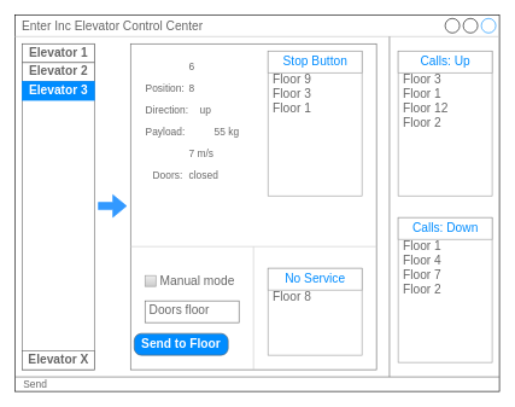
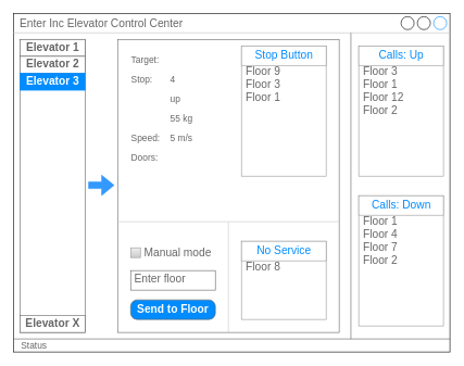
  <mxCell id="0" />
  <mxCell id="1" parent="0" />
  <mxCell id="2" value="Enter Inc Elevator Control Center" style="strokeWidth=1;shadow=0;dashed=0;align=center;html=1;shape=mxgraph.mockup.containers.window;align=left;verticalAlign=top;spacingLeft=8;strokeColor2=#008cff;strokeColor3=#c4c4c4;fontColor=#666666;mainText=;fontSize=17;labelBackgroundColor=none;" parent="1" vertex="1"><mxGeometry x="20" y="20" width="670" height="520" as="geometry" /></mxCell>
  <mxCell id="3" value="" style="rounded=0;whiteSpace=wrap;html=1;fillColor=none;strokeColor=#666666;" vertex="1" parent="1"><mxGeometry x="180" y="60" width="340" height="450" as="geometry" /></mxCell>
  <mxCell id="4" value="" style="strokeWidth=1;shadow=0;dashed=0;align=center;html=1;shape=mxgraph.mockup.containers.rrect;rSize=0;strokeColor=#666666;" parent="1" vertex="1"><mxGeometry x="30" y="60" width="100" height="450" as="geometry" /></mxCell>
  <mxCell id="5" value="Elevator 1" style="strokeColor=inherit;fillColor=inherit;gradientColor=inherit;strokeWidth=1;shadow=0;dashed=0;align=center;html=1;shape=mxgraph.mockup.containers.rrect;rSize=0;fontSize=17;fontColor=#666666;fontStyle=1;resizeWidth=1;" parent="4" vertex="1"><mxGeometry width="100" height="26" relative="1" as="geometry" /></mxCell>
  <mxCell id="6" value="Elevator 2" style="strokeColor=inherit;fillColor=inherit;gradientColor=inherit;strokeWidth=1;shadow=0;dashed=0;align=center;html=1;shape=mxgraph.mockup.containers.rrect;rSize=0;fontSize=17;fontColor=#666666;fontStyle=1;resizeWidth=1;" parent="4" vertex="1"><mxGeometry width="100" height="26" relative="1" as="geometry"><mxPoint y="26" as="offset" /></mxGeometry></mxCell>
  <mxCell id="7" value="Elevator 3" style="strokeWidth=1;shadow=0;dashed=0;align=center;html=1;shape=mxgraph.mockup.containers.rrect;rSize=0;fontSize=17;fontColor=#ffffff;fontStyle=1;fillColor=#008cff;strokeColor=#008cff;resizeWidth=1;" parent="4" vertex="1"><mxGeometry width="100" height="26" relative="1" as="geometry"><mxPoint y="52" as="offset" /></mxGeometry></mxCell>
  <mxCell id="8" value="Elevator X" style="strokeColor=inherit;fillColor=inherit;gradientColor=inherit;strokeWidth=1;shadow=0;dashed=0;align=center;html=1;shape=mxgraph.mockup.containers.rrect;rSize=0;fontSize=17;fontColor=#666666;fontStyle=1;resizeWidth=1;" parent="4" vertex="1"><mxGeometry y="1" width="100" height="26" relative="1" as="geometry"><mxPoint y="-26" as="offset" /></mxGeometry></mxCell>
  <mxCell id="9" value="" style="shape=flexArrow;endArrow=classic;html=1;width=2.419;endSize=1.484;endWidth=2.674;strokeColor=#666666;" parent="1" edge="1"><mxGeometry width="50" height="50" relative="1" as="geometry"><mxPoint x="446" y="107" as="sourcePoint" /><mxPoint x="446" y="92" as="targetPoint" /></mxGeometry></mxCell>
  <mxCell id="10" value="" style="shape=flexArrow;endArrow=classic;html=1;width=2.419;endSize=1.484;endWidth=2.674;strokeColor=#666666;" parent="1" edge="1"><mxGeometry width="50" height="50" relative="1" as="geometry"><mxPoint x="445" y="153" as="sourcePoint" /><mxPoint x="445" y="166" as="targetPoint" /></mxGeometry></mxCell>
  <mxCell id="11" value="" style="group" parent="1" vertex="1" connectable="0"><mxGeometry x="199" y="81" width="360" height="360" as="geometry" /></mxCell>
  <mxCell id="12" value="" style="group;fontSize=12;" parent="11" vertex="1" connectable="0"><mxGeometry y="30" width="360" height="330" as="geometry" /></mxCell>
- <mxCell id="13" value="Position:" style="text;html=1;strokeColor=none;fillColor=none;align=left;verticalAlign=middle;whiteSpace=wrap;rounded=0;fontSize=14;fontColor=#666666;" parent="12" vertex="1"><mxGeometry width="40" height="20" as="geometry" /></mxCell>
- <mxCell id="14" value="Direction:" style="text;html=1;strokeColor=none;fillColor=none;align=left;verticalAlign=middle;whiteSpace=wrap;rounded=0;fontSize=14;fontColor=#666666;" parent="12" vertex="1"><mxGeometry y="30" width="40" height="20" as="geometry" /></mxCell>
- <mxCell id="15" value="Payload:" style="text;html=1;strokeColor=none;fillColor=none;align=left;verticalAlign=middle;whiteSpace=wrap;rounded=0;fontSize=14;fontColor=#666666;" parent="12" vertex="1"><mxGeometry y="60" width="40" height="20" as="geometry" /></mxCell>
- <mxCell id="17" value="Doors:" style="text;html=1;strokeColor=none;fillColor=none;align=left;verticalAlign=middle;whiteSpace=wrap;rounded=0;fontSize=14;fontColor=#666666;" parent="12" vertex="1"><mxGeometry x="10" y="120" width="40" height="20" as="geometry" /></mxCell>
- <mxCell id="18" value="8" style="text;html=1;strokeColor=none;fillColor=none;align=left;verticalAlign=middle;whiteSpace=wrap;rounded=0;fontSize=14;fontColor=#666666;" parent="12" vertex="1"><mxGeometry x="60" width="40" height="20" as="geometry" /></mxCell>
- <mxCell id="19" value="up" style="text;html=1;strokeColor=none;fillColor=none;align=left;verticalAlign=middle;whiteSpace=wrap;rounded=0;fontSize=14;fontColor=#666666;" parent="12" vertex="1"><mxGeometry x="75" y="30" width="40" height="20" as="geometry" /></mxCell>
- <mxCell id="20" value="55 kg" style="text;html=1;strokeColor=none;fillColor=none;align=left;verticalAlign=middle;whiteSpace=wrap;rounded=0;fontSize=14;fontColor=#666666;" parent="12" vertex="1"><mxGeometry x="95" y="60" width="40" height="20" as="geometry" /></mxCell>
- <mxCell id="21" value="7 m/s" style="text;html=1;strokeColor=none;fillColor=none;align=left;verticalAlign=middle;whiteSpace=wrap;rounded=0;fontSize=14;fontColor=#666666;" parent="12" vertex="1"><mxGeometry x="60" y="90" width="40" height="20" as="geometry" /></mxCell>
- <mxCell id="22" value="closed" style="text;html=1;strokeColor=none;fillColor=none;align=left;verticalAlign=middle;whiteSpace=wrap;rounded=0;fontSize=14;fontColor=#666666;" parent="12" vertex="1"><mxGeometry x="60" y="120" width="40" height="20" as="geometry" /></mxCell>
- <mxCell id="24" value="6" style="text;html=1;strokeColor=none;fillColor=none;align=left;verticalAlign=middle;whiteSpace=wrap;rounded=0;fontSize=14;fontColor=#666666;" parent="11" vertex="1"><mxGeometry x="60" width="40" height="20" as="geometry" /></mxCell>
+ <mxCell id="13" value="Stop:" style="text;html=1;strokeColor=none;fillColor=none;align=left;verticalAlign=middle;whiteSpace=wrap;rounded=0;fontSize=14;fontColor=#666666;" parent="12" vertex="1"><mxGeometry width="40" height="20" as="geometry" /></mxCell>
+ <mxCell id="16" value="Speed:" style="text;html=1;strokeColor=none;fillColor=none;align=left;verticalAlign=middle;whiteSpace=wrap;rounded=0;fontSize=14;fontColor=#666666;" parent="12" vertex="1"><mxGeometry y="90" width="40" height="20" as="geometry" /></mxCell>
+ <mxCell id="17" value="Doors:" style="text;html=1;strokeColor=none;fillColor=none;align=left;verticalAlign=middle;whiteSpace=wrap;rounded=0;fontSize=14;fontColor=#666666;" parent="12" vertex="1"><mxGeometry y="120" width="40" height="20" as="geometry" /></mxCell>
+ <mxCell id="18" value="4" style="text;html=1;strokeColor=none;fillColor=none;align=left;verticalAlign=middle;whiteSpace=wrap;rounded=0;fontSize=14;fontColor=#666666;" parent="12" vertex="1"><mxGeometry x="60" width="40" height="20" as="geometry" /></mxCell>
+ <mxCell id="19" value="up" style="text;html=1;strokeColor=none;fillColor=none;align=left;verticalAlign=middle;whiteSpace=wrap;rounded=0;fontSize=14;fontColor=#666666;" parent="12" vertex="1"><mxGeometry x="60" y="30" width="40" height="20" as="geometry" /></mxCell>
+ <mxCell id="20" value="55 kg" style="text;html=1;strokeColor=none;fillColor=none;align=left;verticalAlign=middle;whiteSpace=wrap;rounded=0;fontSize=14;fontColor=#666666;" parent="12" vertex="1"><mxGeometry x="60" y="60" width="40" height="20" as="geometry" /></mxCell>
+ <mxCell id="21" value="5 m/s" style="text;html=1;strokeColor=none;fillColor=none;align=left;verticalAlign=middle;whiteSpace=wrap;rounded=0;fontSize=14;fontColor=#666666;" parent="12" vertex="1"><mxGeometry x="60" y="90" width="40" height="20" as="geometry" /></mxCell>
+ <mxCell id="23" value="Target:&amp;nbsp;" style="text;html=1;strokeColor=none;fillColor=none;align=left;verticalAlign=middle;whiteSpace=wrap;rounded=0;fontSize=14;fontColor=#666666;" parent="11" vertex="1"><mxGeometry width="40" height="20" as="geometry" /></mxCell>
  <mxCell id="25" value="" style="strokeWidth=1;shadow=0;dashed=0;align=center;html=1;shape=mxgraph.mockup.forms.rrect;rSize=0;strokeColor=#999999;fillColor=#ffffff;" parent="1" vertex="1"><mxGeometry x="370" y="70" width="130" height="200" as="geometry" /></mxCell>
  <mxCell id="26" value="Stop Button" style="strokeWidth=1;shadow=0;dashed=0;align=center;html=1;shape=mxgraph.mockup.forms.rrect;rSize=0;strokeColor=#999999;fontColor=#008cff;fontSize=17;fillColor=#ffffff;resizeWidth=1;" parent="25" vertex="1"><mxGeometry width="130" height="30" relative="1" as="geometry" /></mxCell>
  <mxCell id="27" value="Floor 9&amp;nbsp;" style="strokeWidth=1;shadow=0;dashed=0;align=center;html=1;shape=mxgraph.mockup.forms.anchor;fontSize=17;fontColor=#666666;align=left;spacingLeft=5;resizeWidth=1;" parent="25" vertex="1"><mxGeometry width="130" height="20" relative="1" as="geometry"><mxPoint y="30" as="offset" /></mxGeometry></mxCell>
  <mxCell id="28" value="Floor 3" style="strokeWidth=1;shadow=0;dashed=0;align=center;html=1;shape=mxgraph.mockup.forms.anchor;fontSize=17;fontColor=#666666;align=left;spacingLeft=5;resizeWidth=1;" parent="25" vertex="1"><mxGeometry width="130" height="20" relative="1" as="geometry"><mxPoint y="50" as="offset" /></mxGeometry></mxCell>
  <mxCell id="29" value="Floor 1" style="strokeWidth=1;shadow=0;dashed=0;align=center;html=1;shape=mxgraph.mockup.forms.rrect;rSize=0;fontSize=17;fontColor=#666666;align=left;spacingLeft=5;strokeColor=none;resizeWidth=1;fillColor=none;" parent="25" vertex="1"><mxGeometry width="130" height="20" relative="1" as="geometry"><mxPoint y="70" as="offset" /></mxGeometry></mxCell>
  <mxCell id="30" value="" style="strokeWidth=1;shadow=0;dashed=0;align=center;html=1;shape=mxgraph.mockup.forms.rrect;rSize=0;strokeColor=#999999;fillColor=#ffffff;" parent="1" vertex="1"><mxGeometry x="550" y="70" width="130" height="200" as="geometry" /></mxCell>
  <mxCell id="31" value="Calls: Up" style="strokeWidth=1;shadow=0;dashed=0;align=center;html=1;shape=mxgraph.mockup.forms.rrect;rSize=0;strokeColor=#999999;fontColor=#008cff;fontSize=17;fillColor=#ffffff;resizeWidth=1;" parent="30" vertex="1"><mxGeometry width="130" height="30" relative="1" as="geometry" /></mxCell>
  <mxCell id="32" value="Floor 3&amp;nbsp;" style="strokeWidth=1;shadow=0;dashed=0;align=center;html=1;shape=mxgraph.mockup.forms.anchor;fontSize=17;fontColor=#666666;align=left;spacingLeft=5;resizeWidth=1;" parent="30" vertex="1"><mxGeometry width="130" height="20" relative="1" as="geometry"><mxPoint y="30" as="offset" /></mxGeometry></mxCell>
  <mxCell id="33" value="Floor 1" style="strokeWidth=1;shadow=0;dashed=0;align=center;html=1;shape=mxgraph.mockup.forms.anchor;fontSize=17;fontColor=#666666;align=left;spacingLeft=5;resizeWidth=1;" parent="30" vertex="1"><mxGeometry width="130" height="20" relative="1" as="geometry"><mxPoint y="50" as="offset" /></mxGeometry></mxCell>
  <mxCell id="34" value="Floor 12" style="strokeWidth=1;shadow=0;dashed=0;align=center;html=1;shape=mxgraph.mockup.forms.rrect;rSize=0;fontSize=17;fontColor=#666666;align=left;spacingLeft=5;strokeColor=none;resizeWidth=1;fillColor=none;" parent="30" vertex="1"><mxGeometry width="130" height="20" relative="1" as="geometry"><mxPoint y="70" as="offset" /></mxGeometry></mxCell>
  <mxCell id="35" value="Floor 2&amp;nbsp;" style="strokeWidth=1;shadow=0;dashed=0;align=center;html=1;shape=mxgraph.mockup.forms.anchor;fontSize=17;fontColor=#666666;align=left;spacingLeft=5;resizeWidth=1;" parent="30" vertex="1"><mxGeometry width="130" height="20" relative="1" as="geometry"><mxPoint y="90" as="offset" /></mxGeometry></mxCell>
  <mxCell id="36" value="" style="strokeWidth=1;shadow=0;dashed=0;align=center;html=1;shape=mxgraph.mockup.forms.rrect;rSize=0;strokeColor=#999999;fillColor=#ffffff;" parent="1" vertex="1"><mxGeometry x="550" y="300" width="130" height="200" as="geometry" /></mxCell>
  <mxCell id="37" value="Calls: Down" style="strokeWidth=1;shadow=0;dashed=0;align=center;html=1;shape=mxgraph.mockup.forms.rrect;rSize=0;strokeColor=#999999;fontColor=#008cff;fontSize=17;fillColor=#ffffff;resizeWidth=1;" parent="36" vertex="1"><mxGeometry width="130" height="30" relative="1" as="geometry" /></mxCell>
  <mxCell id="38" value="Floor 1&amp;nbsp;" style="strokeWidth=1;shadow=0;dashed=0;align=center;html=1;shape=mxgraph.mockup.forms.anchor;fontSize=17;fontColor=#666666;align=left;spacingLeft=5;resizeWidth=1;" parent="36" vertex="1"><mxGeometry width="130" height="20" relative="1" as="geometry"><mxPoint y="30" as="offset" /></mxGeometry></mxCell>
  <mxCell id="39" value="Floor 4" style="strokeWidth=1;shadow=0;dashed=0;align=center;html=1;shape=mxgraph.mockup.forms.anchor;fontSize=17;fontColor=#666666;align=left;spacingLeft=5;resizeWidth=1;" parent="36" vertex="1"><mxGeometry width="130" height="20" relative="1" as="geometry"><mxPoint y="50" as="offset" /></mxGeometry></mxCell>
  <mxCell id="40" value="Floor 7" style="strokeWidth=1;shadow=0;dashed=0;align=center;html=1;shape=mxgraph.mockup.forms.rrect;rSize=0;fontSize=17;fontColor=#666666;align=left;spacingLeft=5;strokeColor=none;resizeWidth=1;fillColor=none;" parent="36" vertex="1"><mxGeometry width="130" height="20" relative="1" as="geometry"><mxPoint y="70" as="offset" /></mxGeometry></mxCell>
  <mxCell id="41" value="Floor 2&amp;nbsp;" style="strokeWidth=1;shadow=0;dashed=0;align=center;html=1;shape=mxgraph.mockup.forms.anchor;fontSize=17;fontColor=#666666;align=left;spacingLeft=5;resizeWidth=1;" parent="36" vertex="1"><mxGeometry width="130" height="20" relative="1" as="geometry"><mxPoint y="90" as="offset" /></mxGeometry></mxCell>
  <mxCell id="42" value="" style="endArrow=none;html=1;strokeColor=#666666;" edge="1" parent="1"><mxGeometry width="50" height="50" relative="1" as="geometry"><mxPoint x="538" y="520" as="sourcePoint" /><mxPoint x="538" y="50" as="targetPoint" /></mxGeometry></mxCell>
- <mxCell id="43" value="Send" style="text;html=1;strokeColor=none;fillColor=none;align=left;verticalAlign=middle;whiteSpace=wrap;rounded=0;fontSize=14;fontColor=#666666;" vertex="1" parent="1"><mxGeometry x="30" y="520" width="40" height="20" as="geometry" /></mxCell>
+ <mxCell id="43" value="Status" style="text;html=1;strokeColor=none;fillColor=none;align=left;verticalAlign=middle;whiteSpace=wrap;rounded=0;fontSize=14;fontColor=#666666;" vertex="1" parent="1"><mxGeometry x="30" y="520" width="40" height="20" as="geometry" /></mxCell>
  <mxCell id="44" value="" style="endArrow=none;html=1;strokeColor=#666666;" edge="1" parent="1"><mxGeometry width="50" height="50" relative="1" as="geometry"><mxPoint x="20" y="520" as="sourcePoint" /><mxPoint x="690" y="520" as="targetPoint" /></mxGeometry></mxCell>
  <mxCell id="45" value="" style="strokeWidth=1;shadow=0;dashed=0;align=center;html=1;shape=mxgraph.mockup.forms.rrect;rSize=0;strokeColor=#999999;fillColor=#ffffff;" parent="1" vertex="1"><mxGeometry x="370" y="370" width="130" height="120" as="geometry" /></mxCell>
  <mxCell id="46" value="No Service" style="strokeWidth=1;shadow=0;dashed=0;align=center;html=1;shape=mxgraph.mockup.forms.rrect;rSize=0;strokeColor=#999999;fontColor=#008cff;fontSize=17;fillColor=#ffffff;resizeWidth=1;" parent="45" vertex="1"><mxGeometry width="130" height="30" relative="1" as="geometry" /></mxCell>
  <mxCell id="47" value="Floor 8&amp;nbsp;" style="strokeWidth=1;shadow=0;dashed=0;align=center;html=1;shape=mxgraph.mockup.forms.anchor;fontSize=17;fontColor=#666666;align=left;spacingLeft=5;resizeWidth=1;" parent="45" vertex="1"><mxGeometry width="130" height="20" relative="1" as="geometry"><mxPoint y="30" as="offset" /></mxGeometry></mxCell>
- <mxCell id="48" value="Send to Floor" style="strokeWidth=1;shadow=0;dashed=0;align=center;html=1;shape=mxgraph.mockup.buttons.button;strokeColor=#666666;fontColor=#ffffff;mainText=;buttonStyle=round;fontSize=17;fontStyle=1;fillColor=#008cff;whiteSpace=wrap;" parent="1" vertex="1"><mxGeometry x="185" y="460" width="130" height="30" as="geometry" /></mxCell>
- <mxCell id="49" value="Doors floor" style="strokeWidth=1;shadow=0;dashed=0;align=center;html=1;shape=mxgraph.mockup.text.textBox;fontColor=#666666;align=left;fontSize=17;spacingLeft=4;spacingTop=-3;strokeColor=#666666;mainText=" parent="1" vertex="1"><mxGeometry x="200" y="415" width="130" height="30" as="geometry" /></mxCell>
+ <mxCell id="48" value="Send to Floor" style="strokeWidth=1;shadow=0;dashed=0;align=center;html=1;shape=mxgraph.mockup.buttons.button;strokeColor=#666666;fontColor=#ffffff;mainText=;buttonStyle=round;fontSize=17;fontStyle=1;fillColor=#008cff;whiteSpace=wrap;" parent="1" vertex="1"><mxGeometry x="200" y="460" width="130" height="30" as="geometry" /></mxCell>
+ <mxCell id="49" value="Enter floor" style="strokeWidth=1;shadow=0;dashed=0;align=center;html=1;shape=mxgraph.mockup.text.textBox;fontColor=#666666;align=left;fontSize=17;spacingLeft=4;spacingTop=-3;strokeColor=#666666;mainText=" parent="1" vertex="1"><mxGeometry x="200" y="415" width="130" height="30" as="geometry" /></mxCell>
  <mxCell id="50" value="Manual mode" style="strokeWidth=1;shadow=0;dashed=0;align=center;html=1;shape=mxgraph.mockup.forms.rrect;rSize=0;fillColor=#eeeeee;strokeColor=#999999;gradientColor=#cccccc;align=left;spacingLeft=4;fontSize=17;fontColor=#666666;labelPosition=right;" vertex="1" parent="1"><mxGeometry x="200" y="380" width="15" height="15" as="geometry" /></mxCell>
  <mxCell id="51" value="" style="shape=flexArrow;endArrow=classic;html=1;strokeColor=#3399FF;fillColor=#3399FF;" edge="1" parent="1"><mxGeometry width="50" height="50" relative="1" as="geometry"><mxPoint x="135" y="284" as="sourcePoint" /><mxPoint x="175" y="284" as="targetPoint" /></mxGeometry></mxCell>
  <mxCell id="52" value="" style="endArrow=none;html=1;strokeColor=#CCCCCC;" edge="1" parent="1"><mxGeometry width="50" height="50" relative="1" as="geometry"><mxPoint x="350" y="510" as="sourcePoint" /><mxPoint x="350" y="340" as="targetPoint" /></mxGeometry></mxCell>
  <mxCell id="53" value="" style="endArrow=none;html=1;strokeColor=#CCCCCC;" edge="1" parent="1"><mxGeometry width="50" height="50" relative="1" as="geometry"><mxPoint x="180" y="340" as="sourcePoint" /><mxPoint x="520" y="340" as="targetPoint" /></mxGeometry></mxCell>
